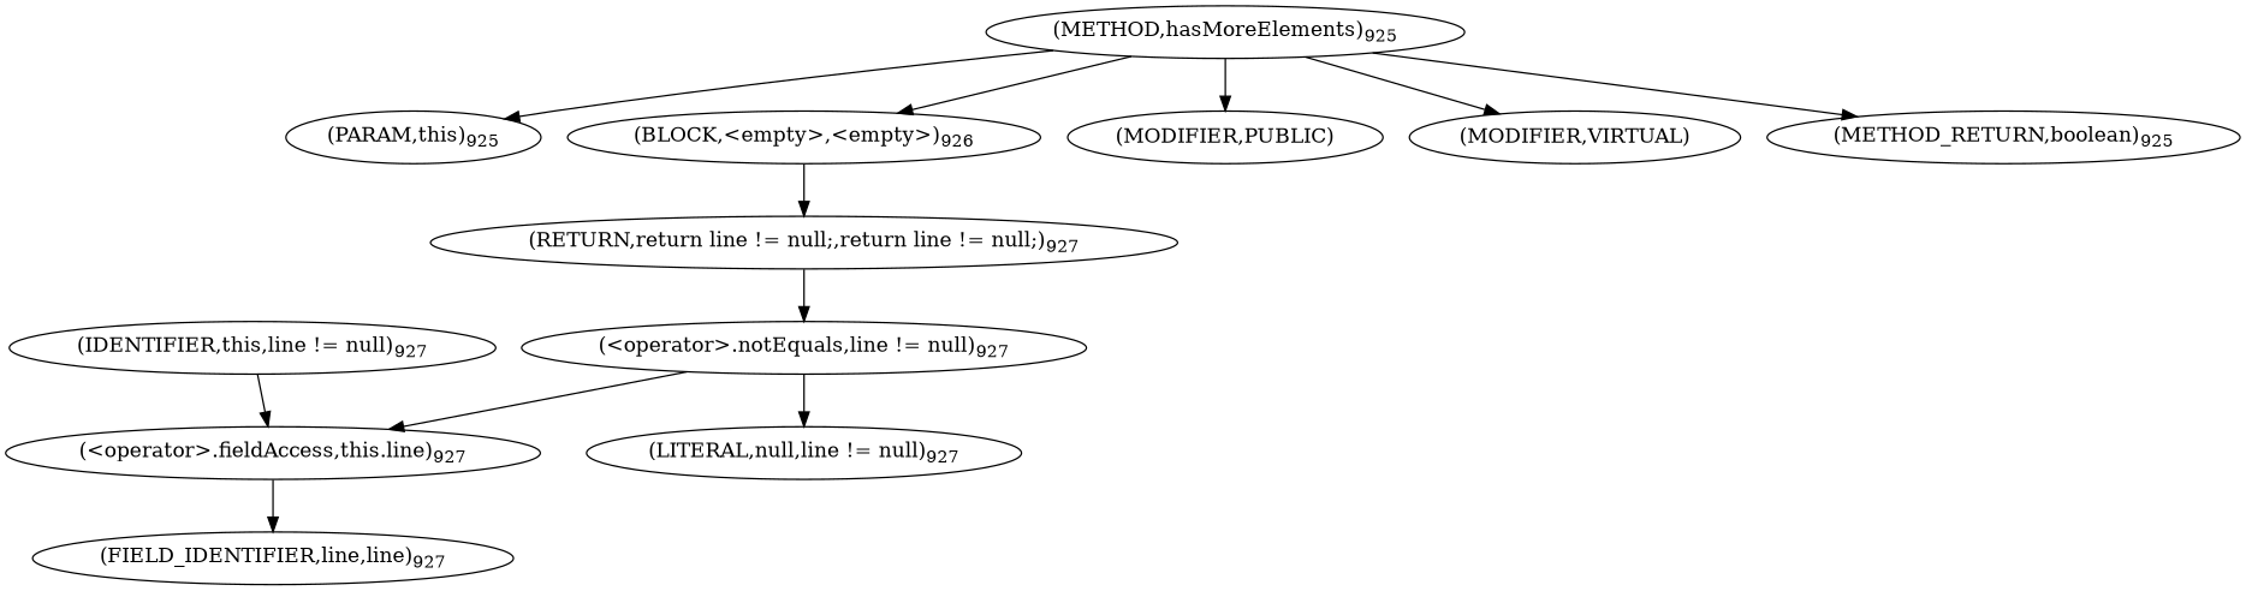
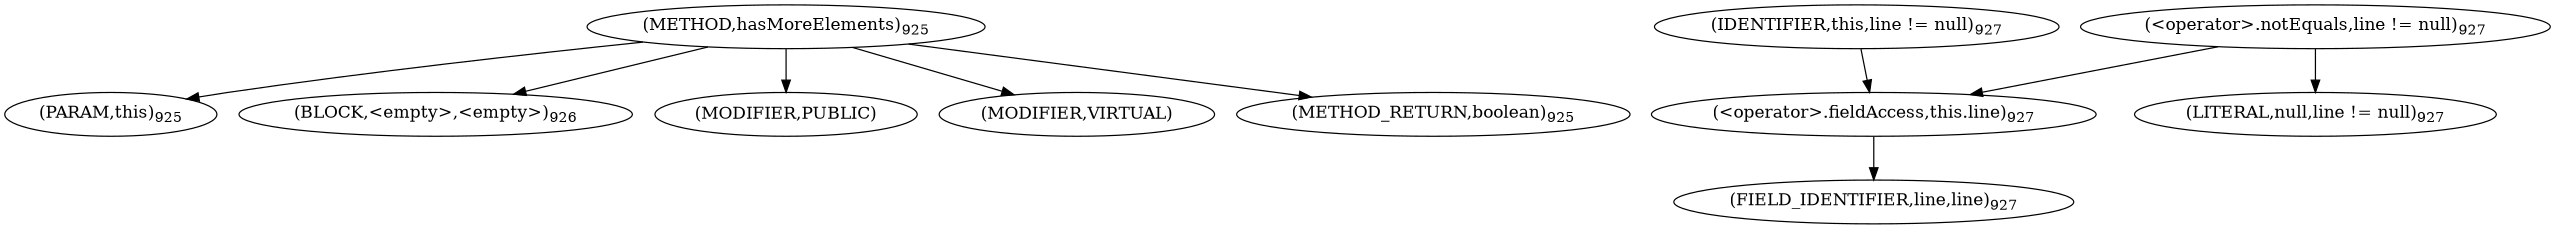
  digraph {
    fontname="DejaVu Serif"
    node [fontname="DejaVu Serif"]
    edge [fontname="DejaVu Serif"]
    n1 [label=<(METHOD,hasMoreElements)<SUB>925</SUB>>]
    n2 [label=<(PARAM,this)<SUB>925</SUB>>]
    n3 [label=<(BLOCK,&lt;empty&gt;,&lt;empty&gt;)<SUB>926</SUB>>]
    n4 [label=<(MODIFIER,PUBLIC)>]
    n5 [label=<(MODIFIER,VIRTUAL)>]
    n6 [label=<(METHOD_RETURN,boolean)<SUB>925</SUB>>]
-   n7 [label=<(RETURN,return line != null;,return line != null;)<SUB>927</SUB>>]
    n8 [label=<(&lt;operator&gt;.notEquals,line != null)<SUB>927</SUB>>]
    n9 [label=<(&lt;operator&gt;.fieldAccess,this.line)<SUB>927</SUB>>]
    n10 [label=<(LITERAL,null,line != null)<SUB>927</SUB>>]
    n11 [label=<(FIELD_IDENTIFIER,line,line)<SUB>927</SUB>>]
    n12 [label=<(IDENTIFIER,this,line != null)<SUB>927</SUB>>]
    n1 -> n2
    n1 -> n3
    n1 -> n4
    n1 -> n5
    n1 -> n6
-   n3 -> n7
-   n7 -> n8
    n8 -> n9
    n8 -> n10
    n9 -> n11
    n12 -> n9
  }
